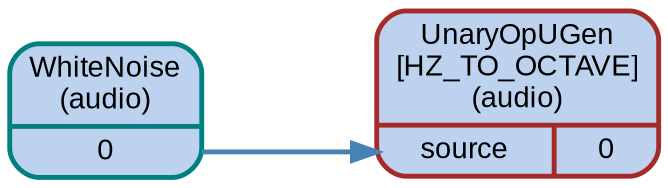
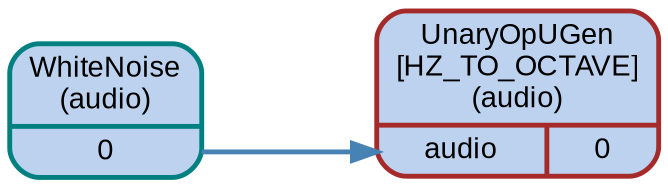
  digraph {
    color=lightslategrey
    fontname=Arial
    penwidth=2
    rankdir=LR
    ranksep=1
    splines=spline
    style="dotted, rounded"
    node [fillcolor=lightsteelblue2 fontname=Arial fontsize=12 penwidth=2 shape=Mrecord style="filled, rounded"]
    n1 [label="<f_0> WhiteNoise\n(audio) | { { <f_1_0_0> 0 } }" color=teal]
-   n2 [label="<f_0> UnaryOpUGen\n[HZ_TO_OCTAVE]\n(audio) | { { <f_1_0_0> source } | { <f_1_1_0> 0 } }" color=brown]
+   n2 [label="<f_0> UnaryOpUGen\n[HZ_TO_OCTAVE]\n(audio) | { { <f_1_0_0> audio } | { <f_1_1_0> 0 } }" color=brown]
    n1 -> n2 [color=steelblue headport="f_1_0_0:w" penwidth=2 tailport="f_1_0_0:e"]
  }
